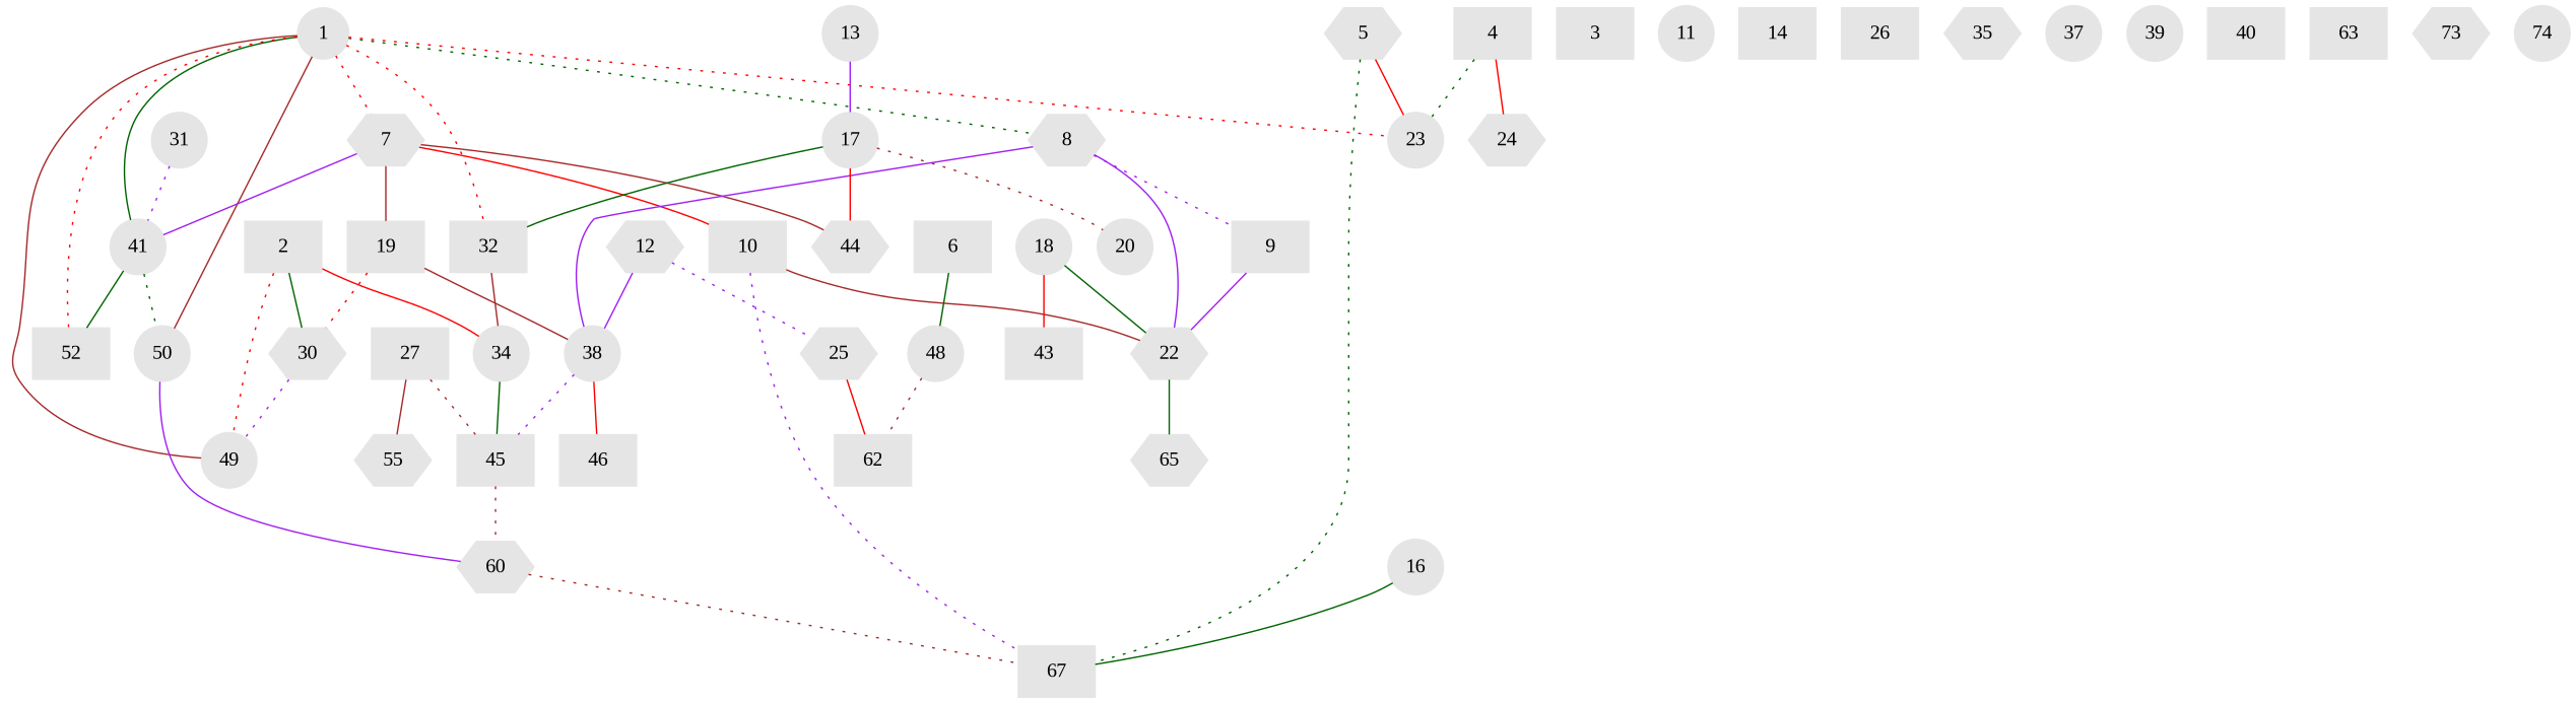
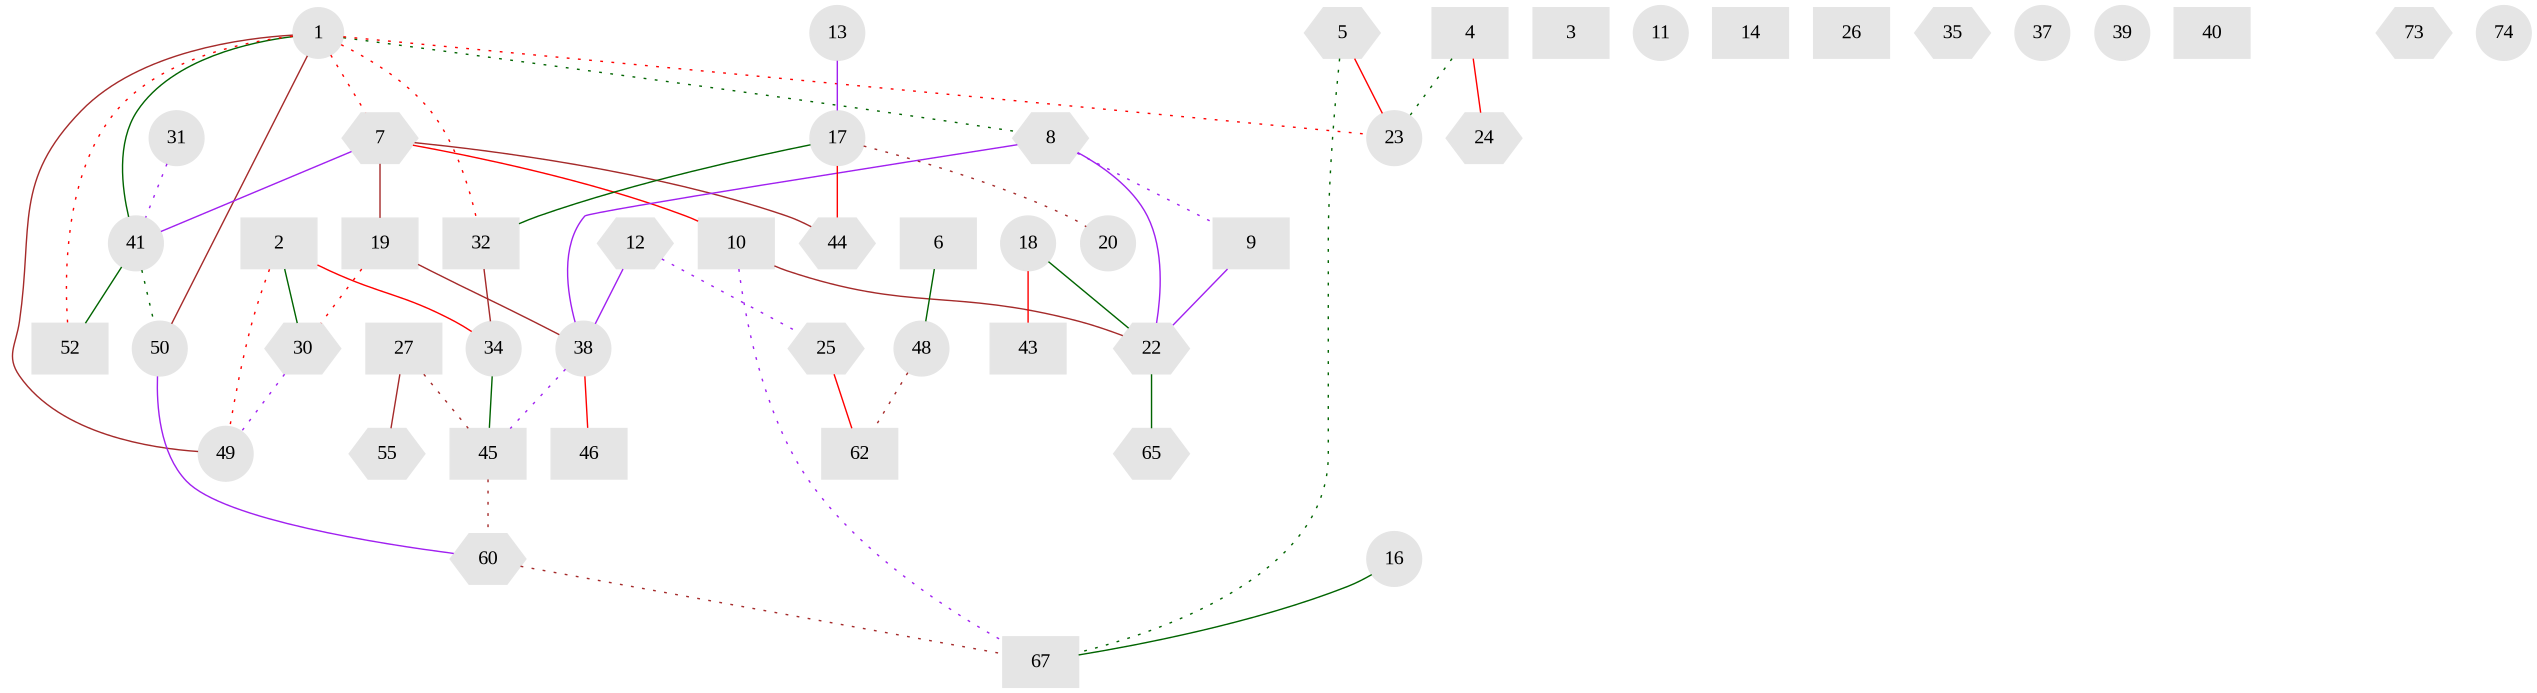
  graph {
    fontname="Liberation Serif"
    node [color=gray90 fontname="Liberation Serif" shape=box style=filled]
    edge [color=red fontname="Liberation Serif" style=solid]
    1 [shape=circle super="+42"]
    7 [shape=hexagon super="+47"]
    8 [shape=hexagon super="+70"]
    23 [shape=circle super="+33"]
    32
    41 [shape=circle super="+80"]
    49 [shape=circle]
    50 [shape=circle]
    52
    10 [super="+61"]
    19 [super="+64"]
    44 [shape=hexagon super="+71"]
    9 [super="+28"]
    22 [shape=hexagon super="+83"]
    38 [shape=circle super="+56"]
    34 [shape=circle super="+68"]
    60 [shape=hexagon super="+78"]
    2 [super="+21"]
    30 [shape=hexagon super="+72"]
    45 [super="+75"]
    3
    4 [super="+81"]
    24 [shape=hexagon super="+66"]
    5 [shape=hexagon super="+36"]
    67 [super="+79"]
    6 [super="+57"]
    48 [shape=circle]
    62 [super="+69"]
    65 [shape=hexagon super="+77"]
    46 [super="+58"]
    11 [shape=circle]
    12 [shape=hexagon super="+51"]
    25 [shape=hexagon]
    17 [shape=circle super="+53"]
    20 [shape=circle super="+59"]
    13 [shape=circle]
    14
    16 [shape=circle super="+54"]
    18 [shape=circle]
    43
    26
    27 [super="+29"]
    55 [shape=hexagon]
    31 [shape=circle]
    35 [shape=hexagon]
    37 [shape=circle]
    39 [shape=circle]
    40
-   63 [super="+76"]
    73 [shape=hexagon]
    74 [shape=circle]
    1 -- 7 [style=dotted]
    1 -- 8 [color=darkgreen style=dotted]
    1 -- 23 [style=dotted]
    1 -- 32 [style=dotted]
    1 -- 41 [color=darkgreen]
    1 -- 49 [color=brown]
    1 -- 50 [color=brown]
    1 -- 52 [style=dotted]
    7 -- 41 [color=purple]
    7 -- 10
    7 -- 19 [color=brown]
    7 -- 44 [color=brown]
    8 -- 9 [color=purple style=dotted]
    8 -- 22 [color=purple]
    8 -- 38 [color=purple]
    32 -- 34 [color=brown]
    41 -- 50 [color=darkgreen style=dotted]
    41 -- 52 [color=darkgreen]
    50 -- 60 [color=purple]
    10 -- 22 [color=brown]
    10 -- 67 [color=purple style=dotted]
    19 -- 38 [color=brown]
    19 -- 30 [style=dotted]
    9 -- 22 [color=purple]
    22 -- 65 [color=darkgreen]
    38 -- 45 [color=purple style=dotted]
    38 -- 46 [weight=2]
    34 -- 45 [color=darkgreen]
    60 -- 67 [color=brown style=dotted]
    2 -- 49 [style=dotted]
    2 -- 34
    2 -- 30 [color=darkgreen]
    30 -- 49 [color=purple style=dotted]
    45 -- 60 [color=brown style=dotted]
    4 -- 23 [color=darkgreen style=dotted]
    4 -- 24
    5 -- 23
    5 -- 67 [color=darkgreen style=dotted]
    6 -- 48 [color=darkgreen]
    48 -- 62 [color=brown style=dotted]
    12 -- 38 [color=purple]
    12 -- 25 [color=purple style=dotted]
    25 -- 62
    17 -- 32 [color=darkgreen]
    17 -- 44
    17 -- 20 [color=brown style=dotted]
    13 -- 17 [color=purple]
    16 -- 67 [color=darkgreen]
    18 -- 22 [color=darkgreen]
    18 -- 43
    27 -- 45 [color=brown style=dotted]
    27 -- 55 [color=brown]
    31 -- 41 [color=purple style=dotted]
  }
